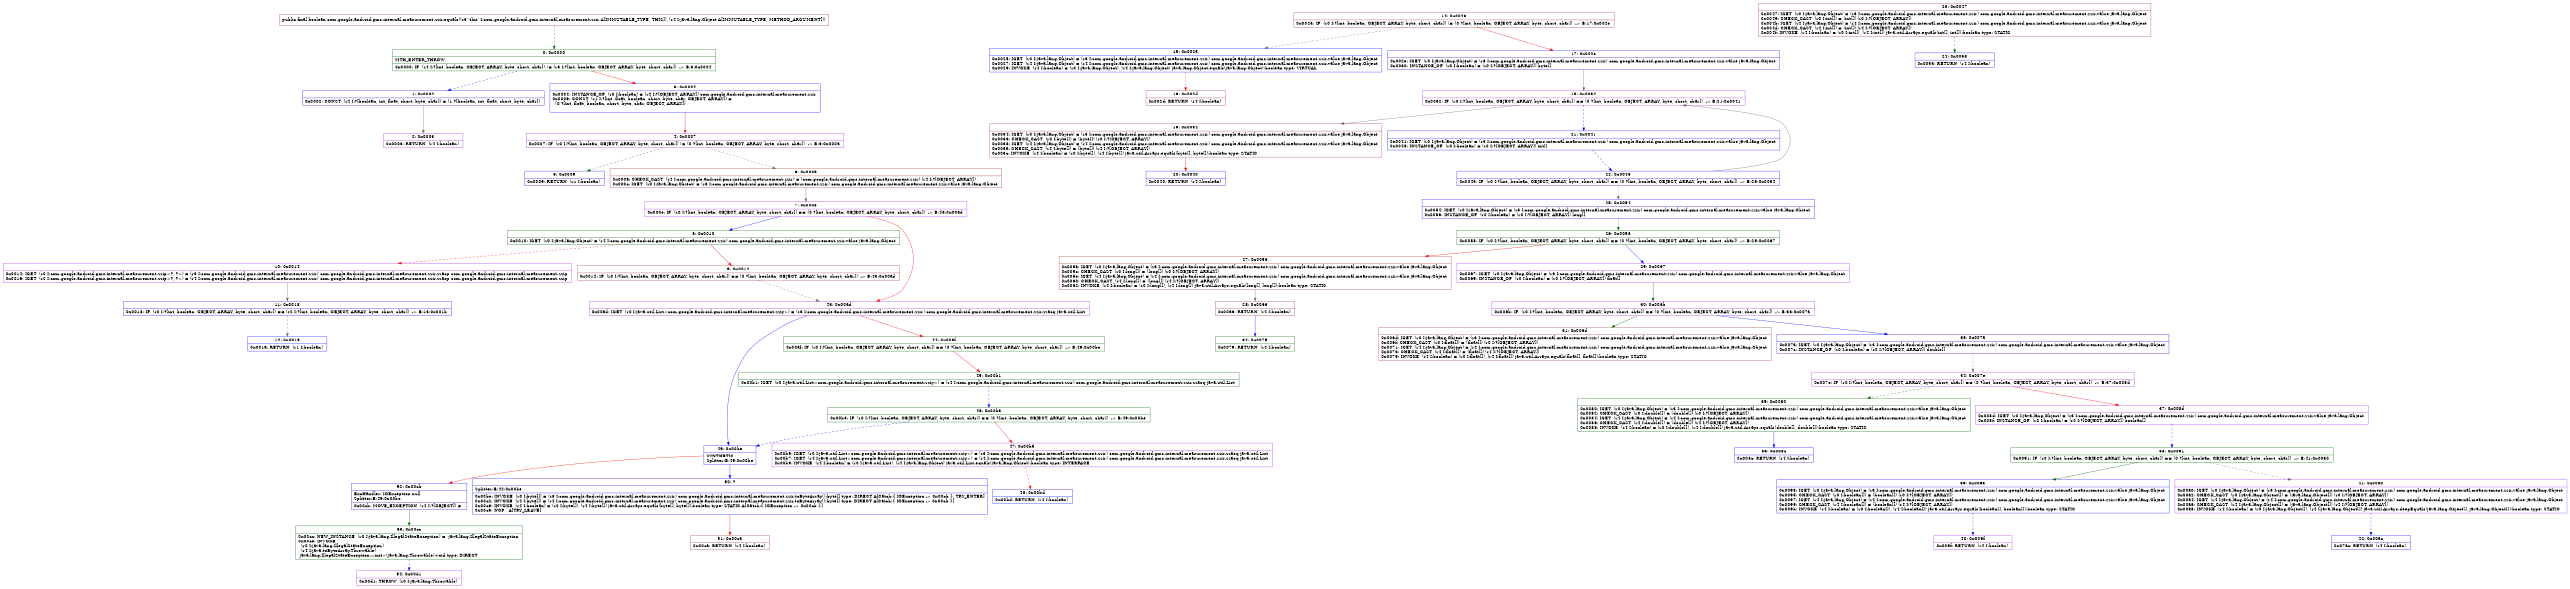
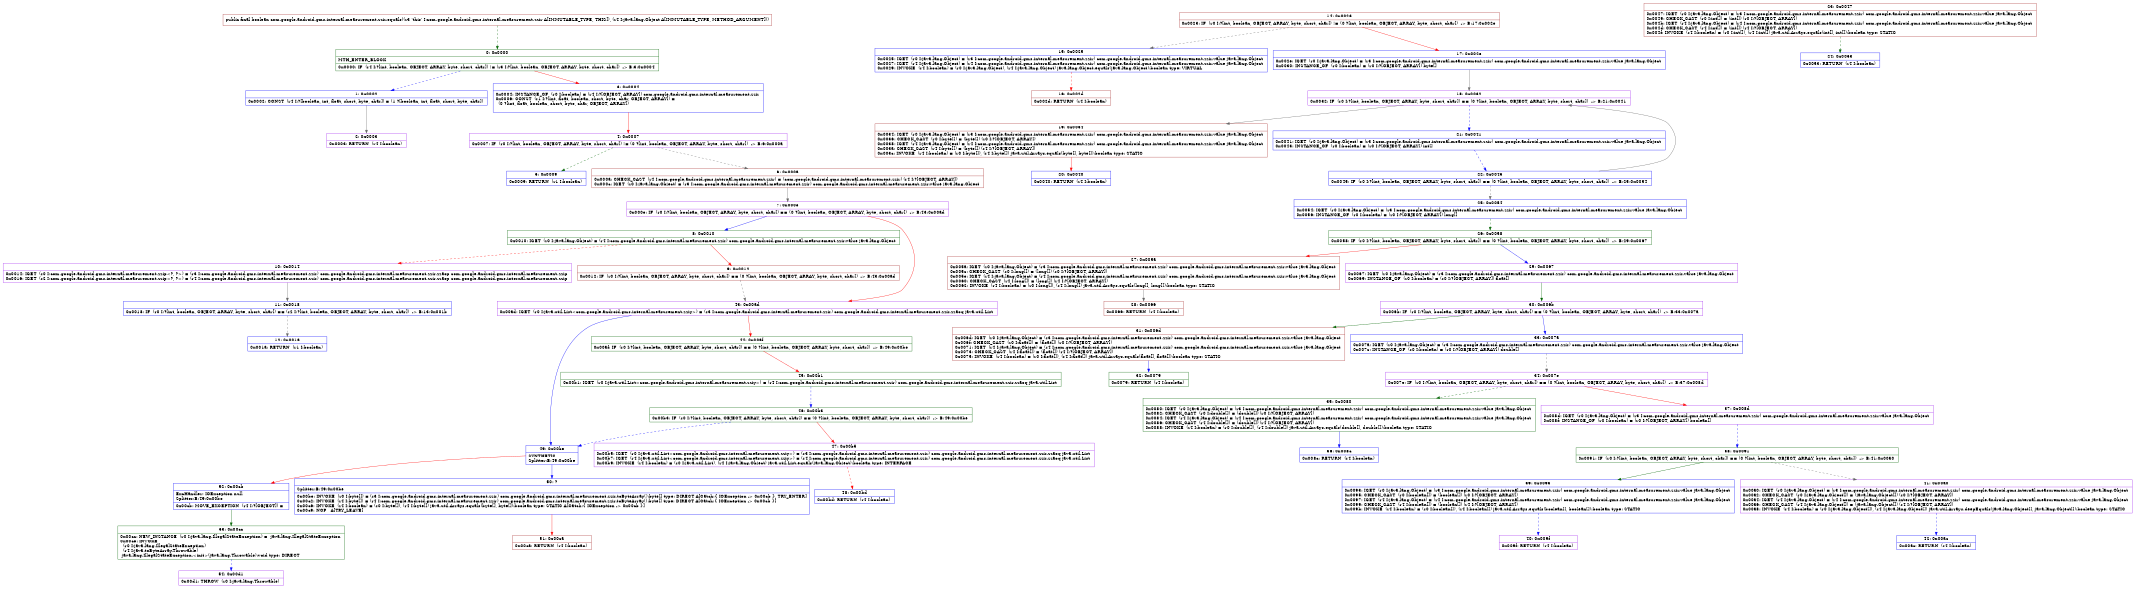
  digraph {
    node [color=blue shape=record]
    edge [color=blue style=solid]
-   n1 [color=darkgreen label="{0\:\ 0x0000|MTH_ENTER_THROW\l|0x0000: IF  (r4 I:?[int, boolean, OBJECT, ARRAY, byte, short, char]) != (r3 I:?[int, boolean, OBJECT, ARRAY, byte, short, char])  \-\> B:3:0x0004 \l}"]
+   n1 [color=darkgreen label="{0\:\ 0x0000|MTH_ENTER_BLOCK\l|0x0000: IF  (r4 I:?[int, boolean, OBJECT, ARRAY, byte, short, char]) != (r3 I:?[int, boolean, OBJECT, ARRAY, byte, short, char])  \-\> B:3:0x0004 \l}"]
    n2 [label="{1\:\ 0x0002|0x0002: CONST  (r4 I:?[boolean, int, float, short, byte, char]) = (1 ?[boolean, int, float, short, byte, char]) \l}"]
    n3 [label="{3\:\ 0x0004|0x0004: INSTANCE_OF  (r0 I:boolean) = (r4 I:?[OBJECT, ARRAY]) com.google.android.gms.internal.measurement.zzir \l0x0006: CONST  (r1 I:?[int, float, boolean, short, byte, char, OBJECT, ARRAY]) = \l  (0 ?[int, float, boolean, short, byte, char, OBJECT, ARRAY])\l \l}"]
    n4 [color=purple label="{2\:\ 0x0003|0x0003: RETURN  (r4 I:boolean) \l}"]
    n5 [color=purple label="{4\:\ 0x0007|0x0007: IF  (r0 I:?[int, boolean, OBJECT, ARRAY, byte, short, char]) != (0 ?[int, boolean, OBJECT, ARRAY, byte, short, char])  \-\> B:6:0x000a \l}"]
    n6 [label="{5\:\ 0x0009|0x0009: RETURN  (r1 I:boolean) \l}"]
    n7 [color=brown label="{6\:\ 0x000a|0x000a: CHECK_CAST  (r4 I:com.google.android.gms.internal.measurement.zzir) = (com.google.android.gms.internal.measurement.zzir) (r4 I:?[OBJECT, ARRAY]) \l0x000c: IGET  (r0 I:java.lang.Object) = (r3 I:com.google.android.gms.internal.measurement.zzir) com.google.android.gms.internal.measurement.zzir.value java.lang.Object \l}"]
    n8 [color=purple label="{7\:\ 0x000e|0x000e: IF  (r0 I:?[int, boolean, OBJECT, ARRAY, byte, short, char]) == (0 ?[int, boolean, OBJECT, ARRAY, byte, short, char])  \-\> B:43:0x00ad \l}"]
    n9 [color=darkgreen label="{8\:\ 0x0010|0x0010: IGET  (r0 I:java.lang.Object) = (r4 I:com.google.android.gms.internal.measurement.zzir) com.google.android.gms.internal.measurement.zzir.value java.lang.Object \l}"]
    n10 [color=purple label="{43\:\ 0x00ad|0x00ad: IGET  (r0 I:java.util.List\<com.google.android.gms.internal.measurement.zziy\>) = (r3 I:com.google.android.gms.internal.measurement.zzir) com.google.android.gms.internal.measurement.zzir.zzaoq java.util.List \l}"]
    n11 [color=brown label="{9\:\ 0x0012|0x0012: IF  (r0 I:?[int, boolean, OBJECT, ARRAY, byte, short, char]) == (0 ?[int, boolean, OBJECT, ARRAY, byte, short, char])  \-\> B:43:0x00ad \l}"]
    n12 [color=purple label="{10\:\ 0x0014|0x0014: IGET  (r0 I:com.google.android.gms.internal.measurement.zzip\<?, ?\>) = (r3 I:com.google.android.gms.internal.measurement.zzir) com.google.android.gms.internal.measurement.zzir.zzaop com.google.android.gms.internal.measurement.zzip \l0x0016: IGET  (r2 I:com.google.android.gms.internal.measurement.zzip\<?, ?\>) = (r4 I:com.google.android.gms.internal.measurement.zzir) com.google.android.gms.internal.measurement.zzir.zzaop com.google.android.gms.internal.measurement.zzip \l}"]
    n13 [color=darkgreen label="{44\:\ 0x00af|0x00af: IF  (r0 I:?[int, boolean, OBJECT, ARRAY, byte, short, char]) == (0 ?[int, boolean, OBJECT, ARRAY, byte, short, char])  \-\> B:49:0x00be \l}"]
    n14 [label="{49\:\ 0x00be|SYNTHETIC\lSplitter:B:49:0x00be\l}"]
    n15 [label="{11\:\ 0x0018|0x0018: IF  (r0 I:?[int, boolean, OBJECT, ARRAY, byte, short, char]) == (r2 I:?[int, boolean, OBJECT, ARRAY, byte, short, char])  \-\> B:13:0x001b \l}"]
    n16 [label="{12\:\ 0x001a|0x001a: RETURN  (r1 I:boolean) \l}"]
    n17 [color=brown label="{14\:\ 0x0023|0x0023: IF  (r0 I:?[int, boolean, OBJECT, ARRAY, byte, short, char]) != (0 ?[int, boolean, OBJECT, ARRAY, byte, short, char])  \-\> B:17:0x002e \l}"]
    n18 [label="{15\:\ 0x0025|0x0025: IGET  (r0 I:java.lang.Object) = (r3 I:com.google.android.gms.internal.measurement.zzir) com.google.android.gms.internal.measurement.zzir.value java.lang.Object \l0x0027: IGET  (r4 I:java.lang.Object) = (r4 I:com.google.android.gms.internal.measurement.zzir) com.google.android.gms.internal.measurement.zzir.value java.lang.Object \l0x0029: INVOKE  (r4 I:boolean) = (r0 I:java.lang.Object), (r4 I:java.lang.Object) java.lang.Object.equals(java.lang.Object):boolean type: VIRTUAL \l}"]
    n19 [label="{17\:\ 0x002e|0x002e: IGET  (r0 I:java.lang.Object) = (r3 I:com.google.android.gms.internal.measurement.zzir) com.google.android.gms.internal.measurement.zzir.value java.lang.Object \l0x0030: INSTANCE_OF  (r0 I:boolean) = (r0 I:?[OBJECT, ARRAY]) byte[] \l}"]
    n20 [color=brown label="{16\:\ 0x002d|0x002d: RETURN  (r4 I:boolean) \l}"]
    n21 [color=purple label="{18\:\ 0x0032|0x0032: IF  (r0 I:?[int, boolean, OBJECT, ARRAY, byte, short, char]) == (0 ?[int, boolean, OBJECT, ARRAY, byte, short, char])  \-\> B:21:0x0041 \l}"]
    n22 [color=brown label="{19\:\ 0x0034|0x0034: IGET  (r0 I:java.lang.Object) = (r3 I:com.google.android.gms.internal.measurement.zzir) com.google.android.gms.internal.measurement.zzir.value java.lang.Object \l0x0036: CHECK_CAST  (r0 I:byte[]) = (byte[]) (r0 I:?[OBJECT, ARRAY]) \l0x0038: IGET  (r4 I:java.lang.Object) = (r4 I:com.google.android.gms.internal.measurement.zzir) com.google.android.gms.internal.measurement.zzir.value java.lang.Object \l0x003a: CHECK_CAST  (r4 I:byte[]) = (byte[]) (r4 I:?[OBJECT, ARRAY]) \l0x003c: INVOKE  (r4 I:boolean) = (r0 I:byte[]), (r4 I:byte[]) java.util.Arrays.equals(byte[], byte[]):boolean type: STATIC \l}"]
    n23 [label="{21\:\ 0x0041|0x0041: IGET  (r0 I:java.lang.Object) = (r3 I:com.google.android.gms.internal.measurement.zzir) com.google.android.gms.internal.measurement.zzir.value java.lang.Object \l0x0043: INSTANCE_OF  (r0 I:boolean) = (r0 I:?[OBJECT, ARRAY]) int[] \l}"]
    n24 [label="{20\:\ 0x0040|0x0040: RETURN  (r4 I:boolean) \l}"]
    n25 [label="{22\:\ 0x0045|0x0045: IF  (r0 I:?[int, boolean, OBJECT, ARRAY, byte, short, char]) == (0 ?[int, boolean, OBJECT, ARRAY, byte, short, char])  \-\> B:25:0x0054 \l}"]
    n26 [label="{25\:\ 0x0054|0x0054: IGET  (r0 I:java.lang.Object) = (r3 I:com.google.android.gms.internal.measurement.zzir) com.google.android.gms.internal.measurement.zzir.value java.lang.Object \l0x0056: INSTANCE_OF  (r0 I:boolean) = (r0 I:?[OBJECT, ARRAY]) long[] \l}"]
    n27 [color=brown label="{23\:\ 0x0047|0x0047: IGET  (r0 I:java.lang.Object) = (r3 I:com.google.android.gms.internal.measurement.zzir) com.google.android.gms.internal.measurement.zzir.value java.lang.Object \l0x0049: CHECK_CAST  (r0 I:int[]) = (int[]) (r0 I:?[OBJECT, ARRAY]) \l0x004b: IGET  (r4 I:java.lang.Object) = (r4 I:com.google.android.gms.internal.measurement.zzir) com.google.android.gms.internal.measurement.zzir.value java.lang.Object \l0x004d: CHECK_CAST  (r4 I:int[]) = (int[]) (r4 I:?[OBJECT, ARRAY]) \l0x004f: INVOKE  (r4 I:boolean) = (r0 I:int[]), (r4 I:int[]) java.util.Arrays.equals(int[], int[]):boolean type: STATIC \l}"]
    n28 [label="{24\:\ 0x0053|0x0053: RETURN  (r4 I:boolean) \l}"]
    n29 [color=darkgreen label="{26\:\ 0x0058|0x0058: IF  (r0 I:?[int, boolean, OBJECT, ARRAY, byte, short, char]) == (0 ?[int, boolean, OBJECT, ARRAY, byte, short, char])  \-\> B:29:0x0067 \l}"]
    n30 [color=brown label="{27\:\ 0x005a|0x005a: IGET  (r0 I:java.lang.Object) = (r3 I:com.google.android.gms.internal.measurement.zzir) com.google.android.gms.internal.measurement.zzir.value java.lang.Object \l0x005c: CHECK_CAST  (r0 I:long[]) = (long[]) (r0 I:?[OBJECT, ARRAY]) \l0x005e: IGET  (r4 I:java.lang.Object) = (r4 I:com.google.android.gms.internal.measurement.zzir) com.google.android.gms.internal.measurement.zzir.value java.lang.Object \l0x0060: CHECK_CAST  (r4 I:long[]) = (long[]) (r4 I:?[OBJECT, ARRAY]) \l0x0062: INVOKE  (r4 I:boolean) = (r0 I:long[]), (r4 I:long[]) java.util.Arrays.equals(long[], long[]):boolean type: STATIC \l}"]
    n31 [color=purple label="{29\:\ 0x0067|0x0067: IGET  (r0 I:java.lang.Object) = (r3 I:com.google.android.gms.internal.measurement.zzir) com.google.android.gms.internal.measurement.zzir.value java.lang.Object \l0x0069: INSTANCE_OF  (r0 I:boolean) = (r0 I:?[OBJECT, ARRAY]) float[] \l}"]
    n32 [color=brown label="{28\:\ 0x0066|0x0066: RETURN  (r4 I:boolean) \l}"]
    n33 [color=purple label="{30\:\ 0x006b|0x006b: IF  (r0 I:?[int, boolean, OBJECT, ARRAY, byte, short, char]) == (0 ?[int, boolean, OBJECT, ARRAY, byte, short, char])  \-\> B:33:0x007a \l}"]
    n34 [color=brown label="{31\:\ 0x006d|0x006d: IGET  (r0 I:java.lang.Object) = (r3 I:com.google.android.gms.internal.measurement.zzir) com.google.android.gms.internal.measurement.zzir.value java.lang.Object \l0x006f: CHECK_CAST  (r0 I:float[]) = (float[]) (r0 I:?[OBJECT, ARRAY]) \l0x0071: IGET  (r4 I:java.lang.Object) = (r4 I:com.google.android.gms.internal.measurement.zzir) com.google.android.gms.internal.measurement.zzir.value java.lang.Object \l0x0073: CHECK_CAST  (r4 I:float[]) = (float[]) (r4 I:?[OBJECT, ARRAY]) \l0x0075: INVOKE  (r4 I:boolean) = (r0 I:float[]), (r4 I:float[]) java.util.Arrays.equals(float[], float[]):boolean type: STATIC \l}"]
    n35 [label="{33\:\ 0x007a|0x007a: IGET  (r0 I:java.lang.Object) = (r3 I:com.google.android.gms.internal.measurement.zzir) com.google.android.gms.internal.measurement.zzir.value java.lang.Object \l0x007c: INSTANCE_OF  (r0 I:boolean) = (r0 I:?[OBJECT, ARRAY]) double[] \l}"]
    n36 [color=darkgreen label="{32\:\ 0x0079|0x0079: RETURN  (r4 I:boolean) \l}"]
    n37 [color=purple label="{34\:\ 0x007e|0x007e: IF  (r0 I:?[int, boolean, OBJECT, ARRAY, byte, short, char]) == (0 ?[int, boolean, OBJECT, ARRAY, byte, short, char])  \-\> B:37:0x008d \l}"]
    n38 [color=darkgreen label="{35\:\ 0x0080|0x0080: IGET  (r0 I:java.lang.Object) = (r3 I:com.google.android.gms.internal.measurement.zzir) com.google.android.gms.internal.measurement.zzir.value java.lang.Object \l0x0082: CHECK_CAST  (r0 I:double[]) = (double[]) (r0 I:?[OBJECT, ARRAY]) \l0x0084: IGET  (r4 I:java.lang.Object) = (r4 I:com.google.android.gms.internal.measurement.zzir) com.google.android.gms.internal.measurement.zzir.value java.lang.Object \l0x0086: CHECK_CAST  (r4 I:double[]) = (double[]) (r4 I:?[OBJECT, ARRAY]) \l0x0088: INVOKE  (r4 I:boolean) = (r0 I:double[]), (r4 I:double[]) java.util.Arrays.equals(double[], double[]):boolean type: STATIC \l}"]
    n39 [color=purple label="{37\:\ 0x008d|0x008d: IGET  (r0 I:java.lang.Object) = (r3 I:com.google.android.gms.internal.measurement.zzir) com.google.android.gms.internal.measurement.zzir.value java.lang.Object \l0x008f: INSTANCE_OF  (r0 I:boolean) = (r0 I:?[OBJECT, ARRAY]) boolean[] \l}"]
    n40 [label="{36\:\ 0x008c|0x008c: RETURN  (r4 I:boolean) \l}"]
    n41 [color=darkgreen label="{38\:\ 0x0091|0x0091: IF  (r0 I:?[int, boolean, OBJECT, ARRAY, byte, short, char]) == (0 ?[int, boolean, OBJECT, ARRAY, byte, short, char])  \-\> B:41:0x00a0 \l}"]
    n42 [label="{39\:\ 0x0093|0x0093: IGET  (r0 I:java.lang.Object) = (r3 I:com.google.android.gms.internal.measurement.zzir) com.google.android.gms.internal.measurement.zzir.value java.lang.Object \l0x0095: CHECK_CAST  (r0 I:boolean[]) = (boolean[]) (r0 I:?[OBJECT, ARRAY]) \l0x0097: IGET  (r4 I:java.lang.Object) = (r4 I:com.google.android.gms.internal.measurement.zzir) com.google.android.gms.internal.measurement.zzir.value java.lang.Object \l0x0099: CHECK_CAST  (r4 I:boolean[]) = (boolean[]) (r4 I:?[OBJECT, ARRAY]) \l0x009b: INVOKE  (r4 I:boolean) = (r0 I:boolean[]), (r4 I:boolean[]) java.util.Arrays.equals(boolean[], boolean[]):boolean type: STATIC \l}"]
    n43 [color=purple label="{41\:\ 0x00a0|0x00a0: IGET  (r0 I:java.lang.Object) = (r3 I:com.google.android.gms.internal.measurement.zzir) com.google.android.gms.internal.measurement.zzir.value java.lang.Object \l0x00a2: CHECK_CAST  (r0 I:java.lang.Object[]) = (java.lang.Object[]) (r0 I:?[OBJECT, ARRAY]) \l0x00a4: IGET  (r4 I:java.lang.Object) = (r4 I:com.google.android.gms.internal.measurement.zzir) com.google.android.gms.internal.measurement.zzir.value java.lang.Object \l0x00a6: CHECK_CAST  (r4 I:java.lang.Object[]) = (java.lang.Object[]) (r4 I:?[OBJECT, ARRAY]) \l0x00a8: INVOKE  (r4 I:boolean) = (r0 I:java.lang.Object[]), (r4 I:java.lang.Object[]) java.util.Arrays.deepEquals(java.lang.Object[], java.lang.Object[]):boolean type: STATIC \l}"]
    n44 [color=purple label="{40\:\ 0x009f|0x009f: RETURN  (r4 I:boolean) \l}"]
-   n45 [label="{42\:\ 0x00ac|0x07ac: RETURN  (r4 I:boolean) \l}"]
+   n45 [label="{42\:\ 0x00ac|0x00ac: RETURN  (r4 I:boolean) \l}"]
    n46 [color=darkgreen label="{45\:\ 0x00b1|0x00b1: IGET  (r0 I:java.util.List\<com.google.android.gms.internal.measurement.zziy\>) = (r4 I:com.google.android.gms.internal.measurement.zzir) com.google.android.gms.internal.measurement.zzir.zzaoq java.util.List \l}"]
    n47 [color=darkgreen label="{46\:\ 0x00b3|0x00b3: IF  (r0 I:?[int, boolean, OBJECT, ARRAY, byte, short, char]) == (0 ?[int, boolean, OBJECT, ARRAY, byte, short, char])  \-\> B:49:0x00be \l}"]
-   n48 [label="{50\:\ ?|Splitter:B:42:0x00be\l|0x00be: INVOKE  (r0 I:byte[]) = (r3 I:com.google.android.gms.internal.measurement.zzir) com.google.android.gms.internal.measurement.zzir.toByteArray():byte[] type: DIRECT A[Catch:\{ IOException \-\> 0x00cb \}, TRY_ENTER]\l0x00c2: INVOKE  (r4 I:byte[]) = (r4 I:com.google.android.gms.internal.measurement.zzir) com.google.android.gms.internal.measurement.zzir.toByteArray():byte[] type: DIRECT A[Catch:\{ IOException \-\> 0x00cb \}]\l0x00c6: INVOKE  (r4 I:boolean) = (r0 I:byte[]), (r4 I:byte[]) java.util.Arrays.equals(byte[], byte[]):boolean type: STATIC A[Catch:\{ IOException \-\> 0x00cb \}]\l0x00c9: NOP   A[TRY_LEAVE]\l}"]
+   n48 [label="{50\:\ ?|Splitter:B:49:0x00be\l|0x00be: INVOKE  (r0 I:byte[]) = (r3 I:com.google.android.gms.internal.measurement.zzir) com.google.android.gms.internal.measurement.zzir.toByteArray():byte[] type: DIRECT A[Catch:\{ IOException \-\> 0x00cb \}, TRY_ENTER]\l0x00c2: INVOKE  (r4 I:byte[]) = (r4 I:com.google.android.gms.internal.measurement.zzir) com.google.android.gms.internal.measurement.zzir.toByteArray():byte[] type: DIRECT A[Catch:\{ IOException \-\> 0x00cb \}]\l0x00c6: INVOKE  (r4 I:boolean) = (r0 I:byte[]), (r4 I:byte[]) java.util.Arrays.equals(byte[], byte[]):boolean type: STATIC A[Catch:\{ IOException \-\> 0x00cb \}]\l0x00c9: NOP   A[TRY_LEAVE]\l}"]
    n49 [label="{52\:\ 0x00cb|ExcHandler: IOException null\lSplitter:B:49:0x00be\l|0x00cb: MOVE_EXCEPTION  (r4 I:?[OBJECT]) =  \l}"]
    n50 [color=purple label="{47\:\ 0x00b5|0x00b5: IGET  (r0 I:java.util.List\<com.google.android.gms.internal.measurement.zziy\>) = (r3 I:com.google.android.gms.internal.measurement.zzir) com.google.android.gms.internal.measurement.zzir.zzaoq java.util.List \l0x00b7: IGET  (r4 I:java.util.List\<com.google.android.gms.internal.measurement.zziy\>) = (r4 I:com.google.android.gms.internal.measurement.zzir) com.google.android.gms.internal.measurement.zzir.zzaoq java.util.List \l0x00b9: INVOKE  (r4 I:boolean) = (r0 I:java.util.List), (r4 I:java.lang.Object) java.util.List.equals(java.lang.Object):boolean type: INTERFACE \l}"]
    n51 [label="{48\:\ 0x00bd|0x00bd: RETURN  (r4 I:boolean) \l}"]
    n52 [color=brown label="{51\:\ 0x00ca|0x00ca: RETURN  (r4 I:boolean) \l}"]
    n53 [color=darkgreen label="{53\:\ 0x00cc|0x00cc: NEW_INSTANCE  (r0 I:java.lang.IllegalStateException) =  java.lang.IllegalStateException \l0x00ce: INVOKE  \l  (r0 I:java.lang.IllegalStateException)\l  (r4 I:java.toByteArray.Throwable)\l java.lang.IllegalStateException.\<init\>(java.lang.Throwable):void type: DIRECT \l}"]
    n54 [color=purple label="{54\:\ 0x00d1|0x00d1: THROW  (r0 I:java.lang.Throwable) \l}"]
    n55 [color=brown label="{public final boolean com.google.android.gms.internal.measurement.zzir.equals((r3 'this' I:com.google.android.gms.internal.measurement.zzir A[IMMUTABLE_TYPE, THIS]), (r4 I:java.lang.Object A[IMMUTABLE_TYPE, METHOD_ARGUMENT])) }"]
    n1 -> n2 [style=dashed]
    n1 -> n3 [color=red]
    n2 -> n4 [color=gray40]
    n3 -> n5 [color=red]
    n5 -> n6 [color=darkgreen style=dashed]
    n5 -> n7 [color=gray40 style=dashed]
    n7 -> n8 [color=gray40]
    n8 -> n9
    n8 -> n10 [color=red]
    n9 -> n11 [color=red]
    n9 -> n12 [color=red style=dashed]
    n10 -> n13 [color=red]
    n10 -> n14
    n11 -> n10 [color=gray40 style=dashed]
    n12 -> n15 [color=gray40]
    n13 -> n46 [color=red]
    n14 -> n48
    n14 -> n49 [color=red]
    n15 -> n16 [color=gray40 style=dashed]
    n17 -> n18 [color=gray40 style=dashed]
    n17 -> n19 [color=red]
    n18 -> n20 [color=red style=dashed]
    n19 -> n21 [color=gray40]
    n21 -> n22 [color=gray40]
    n21 -> n23 [style=dashed]
    n22 -> n24 [color=red]
    n23 -> n25 [style=dashed]
    n25 -> n21 [color=gray40]
    n25 -> n26 [color=gray40 style=dashed]
    n26 -> n29 [color=darkgreen style=dashed]
    n27 -> n28 [color=darkgreen style=dashed]
    n29 -> n30 [color=red]
    n29 -> n31
    n30 -> n32 [color=gray40]
    n31 -> n33 [color=darkgreen]
    n33 -> n34 [color=darkgreen]
    n33 -> n35
-   n32 -> n36
+   n34 -> n36
    n35 -> n37 [color=gray40 style=dashed]
    n37 -> n38 [color=darkgreen style=dashed]
    n37 -> n39 [color=red]
    n38 -> n40
    n39 -> n41 [style=dashed]
    n41 -> n42 [color=darkgreen]
    n41 -> n43 [color=gray40 style=dashed]
    n42 -> n44 [style=dashed]
    n43 -> n45 [style=dashed]
    n46 -> n47 [style=dashed]
    n47 -> n14 [style=dashed]
    n47 -> n50 [color=red]
    n48 -> n52 [color=red]
    n49 -> n53 [color=darkgreen]
    n50 -> n51 [color=red style=dashed]
    n53 -> n54 [style=dashed]
    n55 -> n1 [color=darkgreen style=dashed]
  }
